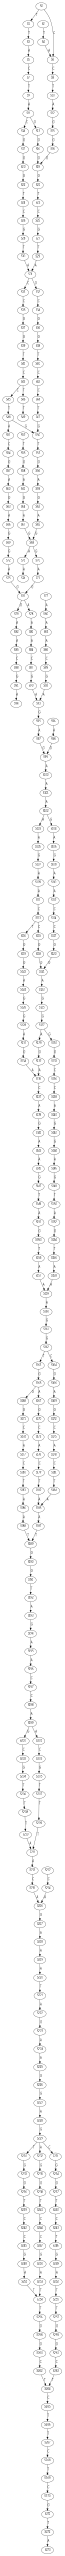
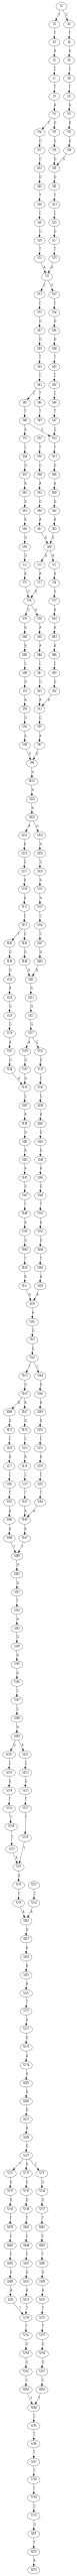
  strict digraph {
    fontname="Comic Neue"
    node [fontname="Comic Neue"]
    edge [fontname="Comic Neue"]
    S0
    S1
    S2
    S3
    S4
    S5
    S6
    S7
    S8
    S9
    S10
    S11
    S12
    S13
    S14
    S15
    S16
    S17
    S18
    S19
    S20
    S21
    S22
    S23
    S24
    S25
    S26
    S27
    S28
    S29
    S30
    S31
    S32
    S33
    S34
    S35
    S36
    S37
    S38
    S39
    S40
    S41
    S42
    S43
    S44
    S45
    S46
    S47
    S48
    S49
    S50
    S51
    S53
    S54
    S52
    S55
    S56
    S57
    S58
    S59
    S60
    S61
    S62
    S63
    S64
    S65
    S66
    S67
    S68
    S69
    S70
    S71
    S72
    S73
    S74
    S75
    S76
    S77
    S78
    S79
    S80
    S81
    S82
    S83
    S84
    S85
    S86
    S87
    S88
    S89
    S90
    S91
    S92
    S93
    S94
    S95
    S96
    S97
    S98
    S99
    S100
    S101
    S102
    S103
    S104
    S105
    S106
    S107
    S108
    S109
    S110
    S111
    S112
    S113
    S114
    S115
    S116
    S117
    S118
    S119
    S120
    S121
    S122
    S123
    S124
    S125
    S126
    S127
    S128
    S129
    S130
    S131
    S132
    S133
    S134
    S135
    S136
    S137
    S138
    S139
    S140
    S141
    S142
    S143
    S144
    S145
    S146
    S147
    S148
    S149
    S150
    S151
    S152
    n154 [label=S953]
    S154
    S155
    S156
    S157
    S158
    S159
    S160
    S161
    S162
    S163
    S164
    S165
    S166
    S167
    S168
    S169
    S170
    S171
    S172
    S173
    S174
    S175
    S176
    S177
    S178
    S179
    S180
    S181
    S182
    S183
    S184
    S185
    S186
    S187
    S188
    S189
    S190
    S191
    S192
    S193
    S194
    S195
    S196
    S197
    S198
    S199
    S200
    S201
    S202
    S203
    S204
    S205
    S206
    S207
    S208
    S209
    S210
    S211
    S213
    S212
    S214
    S215
    S216
    S217
    S218
    S219
    S220
    S221
    S222
    S223
    S224
    S225
    S226
    S227
    S228
    S229
    S230
    S231
    S232
    S233
    S234
    S235
    S236
    S237
    S238
    S239
    S240
    S241
    S242
    S243
    S244
    S245
    S246
    S247
    S248
    S249
    S250
    S251
    S252
    S253
    S254
    S255
    S256
    S257
    S258
    S259
    S260
    S261
    S262
    S263
    S264
    S265
    S266
    S267
    S268
    S269
    S270
    S271
    S272
    S273
    S0 -> S1 [label=T]
-   S0 -> S6 [label=C]
+   S0 -> S2 [label=C]
    S1 -> S3 [label=T]
    S2 -> S4 [label=T]
    S3 -> S5 [label=A]
    S4 -> S6 [label=A]
    S5 -> S7 [label=C]
    S6 -> S8 [label=C]
    S7 -> S9 [label=T]
    S8 -> S10 [label=T]
    S9 -> S11 [label=A]
    S10 -> S12 [label=A]
    S11 -> S13 [label=G]
    S11 -> S14 [label=C]
    S12 -> S15 [label=G]
    S13 -> S16 [label=G]
    S14 -> S17 [label=G]
    S15 -> S18 [label=G]
    S16 -> S19 [label=G]
    S17 -> S20 [label=G]
    S18 -> S19 [label=G]
    S19 -> S21 [label=G]
    S20 -> S22 [label=G]
    S21 -> S23 [label=T]
    S22 -> S24 [label=T]
    S23 -> S25 [label=C]
    S24 -> S26 [label=C]
    S25 -> S27 [label=G]
    S26 -> S28 [label=G]
    S27 -> S29 [label=T]
    S28 -> S30 [label=T]
    S29 -> S31 [label=A]
    S30 -> S31 [label=A]
    S31 -> S32 [label=G]
    S31 -> S33 [label=C]
    S32 -> S34 [label=C]
    S33 -> S35 [label=C]
    S34 -> S36 [label=G]
    S35 -> S37 [label=G]
    S36 -> S38 [label=G]
    S37 -> S39 [label=G]
    S38 -> S40 [label=T]
    S39 -> S41 [label=T]
    S40 -> S42 [label=C]
    S41 -> S43 [label=C]
    S42 -> S44 [label=C]
    S43 -> S45 [label=C]
    S43 -> S46 [label=T]
    S44 -> S47 [label=T]
    S45 -> S48 [label=T]
    S46 -> S49 [label=T]
    S47 -> S50 [label=G]
    S48 -> S50 [label=G]
    S48 -> S51 [label=A]
    S50 -> S53 [label=T]
    S51 -> S54 [label=C]
    S53 -> S56 [label=G]
    S54 -> S57 [label=G]
    S52 -> S55 [label=T]
    S55 -> S58 [label=G]
    S56 -> S59 [label=A]
    S57 -> S60 [label=A]
    S58 -> S61 [label=A]
    S59 -> S62 [label=G]
    S60 -> S63 [label=G]
    S61 -> S64 [label=G]
    S62 -> S65 [label=A]
    S63 -> S66 [label=A]
    S64 -> S67 [label=A]
    S65 -> S68 [label=G]
    S66 -> S69 [label=G]
    S67 -> S68 [label=G]
    S68 -> S70 [label=G]
    S68 -> S71 [label=A]
    S69 -> S72 [label=G]
    S70 -> S73 [label=A]
    S71 -> S74 [label=A]
    S72 -> S75 [label=A]
    S73 -> S76 [label=G]
+   S74 -> S77 [label=G]
    S75 -> S76 [label=G]
    S76 -> S78 [label=A]
    S76 -> S79 [label=G]
    S77 -> S80 [label=A]
    S78 -> S81 [label=A]
    S79 -> S82 [label=A]
    S80 -> S83 [label=A]
    S81 -> S84 [label=A]
    S82 -> S85 [label=A]
    S83 -> S86 [label=A]
    S84 -> S87 [label=C]
    S85 -> S88 [label=C]
    S86 -> S89 [label=C]
    S87 -> S90 [label=G]
    S88 -> S91 [label=G]
    S89 -> S92 [label=G]
    S90 -> S93 [label=A]
    S91 -> S94 [label=A]
    S92 -> S93 [label=A]
    S93 -> S95 [label=G]
+   S94 -> S96 [label=G]
    S95 -> S97 [label=A]
    S96 -> S98 [label=A]
    S97 -> S99 [label=G]
    S98 -> S99 [label=G]
    S99 -> S100 [label=A]
    S100 -> S101 [label=A]
    S101 -> S102 [label=A]
    S102 -> S103 [label=A]
    S102 -> S104 [label=G]
    S103 -> S105 [label=A]
    S104 -> S106 [label=A]
    S105 -> S107 [label=G]
    S106 -> S108 [label=G]
    S107 -> S109 [label=A]
    S108 -> S110 [label=A]
    S109 -> S111 [label=A]
    S110 -> S112 [label=A]
    S111 -> S113 [label=C]
    S112 -> S114 [label=C]
    S113 -> S115 [label=C]
    S113 -> S116 [label=T]
    S114 -> S117 [label=C]
    S115 -> S118 [label=G]
    S116 -> S119 [label=G]
    S117 -> S120 [label=G]
    S118 -> S121 [label=G]
    S119 -> S122 [label=G]
    S120 -> S121 [label=G]
    S121 -> S123 [label=A]
    S122 -> S124 [label=A]
    S123 -> S125 [label=G]
    S124 -> S126 [label=G]
    S125 -> S127 [label=G]
    S126 -> S128 [label=G]
    S127 -> S129 [label=A]
    S127 -> S130 [label=G]
    S128 -> S131 [label=A]
    S129 -> S132 [label=G]
    S130 -> S133 [label=G]
    S131 -> S134 [label=G]
    S132 -> S135 [label=A]
    S133 -> S136 [label=C]
    S134 -> S135 [label=A]
    S135 -> S137 [label=C]
    S136 -> S138 [label=C]
    S137 -> S139 [label=A]
    S138 -> S140 [label=A]
    S139 -> S141 [label=G]
    S140 -> S142 [label=G]
    S141 -> S143 [label=A]
    S142 -> S144 [label=G]
    S143 -> S145 [label=A]
    S144 -> S146 [label=A]
    S145 -> S147 [label=G]
    S146 -> S148 [label=G]
    S147 -> S149 [label=T]
    S148 -> S150 [label=T]
    S149 -> S151 [label=A]
    S150 -> S152 [label=A]
    S151 -> n154 [label=G]
    S152 -> S154 [label=G]
    n154 -> S155 [label=T]
    S154 -> S156 [label=T]
    S155 -> S157 [label=A]
    S156 -> S158 [label=A]
    S157 -> S159 [label=A]
    S158 -> S159 [label=A]
    S159 -> S160 [label=A]
    S160 -> S161 [label=G]
    S161 -> S162 [label=G]
    S162 -> S163 [label=T]
    S162 -> S164 [label=C]
    S163 -> S165 [label=G]
    S164 -> S166 [label=G]
    S165 -> S167 [label=A]
    S165 -> S168 [label=G]
    S166 -> S169 [label=A]
    S167 -> S170 [label=G]
    S168 -> S171 [label=G]
    S169 -> S172 [label=G]
    S170 -> S173 [label=C]
    S171 -> S174 [label=C]
    S172 -> S175 [label=C]
    S173 -> S176 [label=A]
    S174 -> S177 [label=A]
    S175 -> S178 [label=A]
    S176 -> S179 [label=C]
    S177 -> S180 [label=C]
    S178 -> S181 [label=C]
    S179 -> S182 [label=T]
    S180 -> S183 [label=T]
    S181 -> S184 [label=T]
    S182 -> S185 [label=A]
    S183 -> S186 [label=A]
    S184 -> S185 [label=A]
    S185 -> S187 [label=A]
    S186 -> S188 [label=A]
    S187 -> S189 [label=T]
    S188 -> S189 [label=T]
    S189 -> S190 [label=G]
    S190 -> S191 [label=G]
    S191 -> S192 [label=T]
    S192 -> S193 [label=A]
    S193 -> S194 [label=G]
    S194 -> S195 [label=A]
    S195 -> S196 [label=A]
    S196 -> S197 [label=C]
    S197 -> S198 [label=C]
    S198 -> S199 [label=A]
    S199 -> S200 [label=G]
    S199 -> S201 [label=A]
    S200 -> S202 [label=C]
    S201 -> S203 [label=C]
    S202 -> S204 [label=G]
    S203 -> S205 [label=G]
    S204 -> S206 [label=T]
    S205 -> S207 [label=T]
    S206 -> S208 [label=T]
    S207 -> S209 [label=T]
    S208 -> S210 [label=T]
    S209 -> S211 [label=T]
    S210 -> S211 [label=A]
    S211 -> S213 [label=A]
    S213 -> S215 [label=C]
    S212 -> S214 [label=C]
    S214 -> S216 [label=A]
    S215 -> S216 [label=A]
    S216 -> S217 [label=G]
    S217 -> S218 [label=A]
    S218 -> S219 [label=A]
    S219 -> S220 [label=A]
    S220 -> S221 [label=T]
    S221 -> S222 [label=A]
    S222 -> S223 [label=G]
    S223 -> S224 [label=A]
    S224 -> S225 [label=A]
    S225 -> S226 [label=G]
    S226 -> S227 [label=G]
    S227 -> S228 [label=A]
    S228 -> S229 [label=G]
    S229 -> S230 [label=T]
    S229 -> S231 [label=C]
    S229 -> S232 [label=A]
    S230 -> S233 [label=G]
    S231 -> S234 [label=G]
    S232 -> S235 [label=G]
    S233 -> S236 [label=G]
    S234 -> S237 [label=G]
    S235 -> S238 [label=G]
    S236 -> S239 [label=T]
    S237 -> S240 [label=T]
    S238 -> S241 [label=T]
    S239 -> S242 [label=C]
    S240 -> S243 [label=C]
    S241 -> S244 [label=C]
    S242 -> S245 [label=C]
    S243 -> S246 [label=T]
    S244 -> S247 [label=C]
    S245 -> S248 [label=G]
    S246 -> S249 [label=G]
    S247 -> S250 [label=G]
    S248 -> S251 [label=A]
    S249 -> S252 [label=A]
    S250 -> S253 [label=A]
    S251 -> S254 [label=T]
    S252 -> S255 [label=T]
    S253 -> S254 [label=T]
    S254 -> S256 [label=T]
    S255 -> S257 [label=T]
    S256 -> S258 [label=G]
    S257 -> S259 [label=G]
    S258 -> S260 [label=G]
    S259 -> S261 [label=G]
    S260 -> S262 [label=C]
    S261 -> S263 [label=C]
    S262 -> S264 [label=T]
    S263 -> S264 [label=T]
    S264 -> S265 [label=C]
    S265 -> S266 [label=T]
    S266 -> S267 [label=T]
    S267 -> S268 [label=C]
    S268 -> S269 [label=T]
    S269 -> S270 [label=C]
    S270 -> S271 [label=G]
    S271 -> S272 [label=T]
    S272 -> S273 [label=A]
  }
